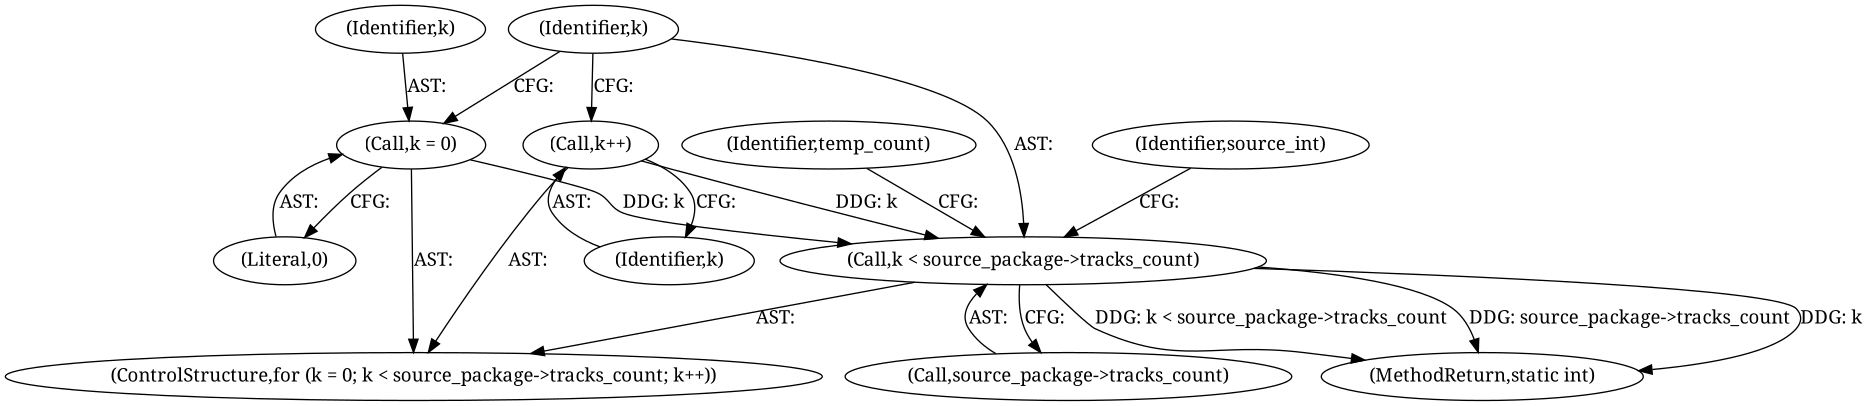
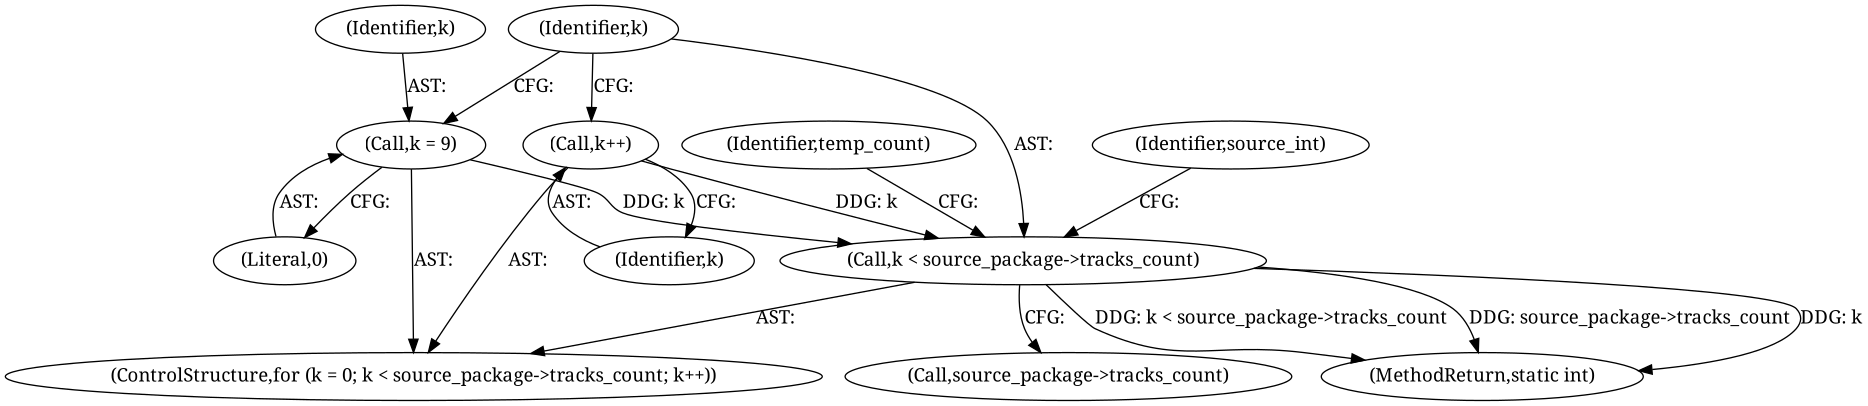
  digraph {
    fontname="Noto Serif"
    node [fontname="Noto Serif"]
    edge [fontname="Noto Serif"]
    n1 [label="(Call,k < source_package->tracks_count)"]
    n2 [label="(ControlStructure,for (k = 0; k < source_package->tracks_count; k++))"]
    n3 [label="(Call,source_package->tracks_count)"]
    n4 [label="(MethodReturn,static int)"]
    n5 [label="(Call,k++)"]
    n6 [label="(Identifier,k)"]
-   n7 [label="(Call,k = 0)"]
+   n7 [label="(Call,k = 9)"]
    n8 [label="(Literal,0)"]
    n9 [label="(Identifier,source_int)"]
    n10 [label="(Identifier,temp_count)"]
    n11 [label="(Identifier,k)"]
    n12 [label="(Identifier,k)"]
    n1 -> n2 [label="AST: "]
    n1 -> n3 [label="CFG: "]
    n1 -> n4 [label="DDG: source_package->tracks_count"]
    n1 -> n4 [label="DDG: k"]
    n1 -> n4 [label="DDG: k < source_package->tracks_count"]
-   n3 -> n1 [label="AST: "]
    n5 -> n1 [label="DDG: k"]
    n5 -> n2 [label="AST: "]
    n5 -> n6 [label="CFG: "]
    n6 -> n5 [label="AST: "]
    n7 -> n1 [label="DDG: k"]
    n7 -> n2 [label="AST: "]
    n7 -> n8 [label="CFG: "]
    n8 -> n7 [label="AST: "]
    n9 -> n1 [label="CFG: "]
    n10 -> n1 [label="CFG: "]
    n11 -> n7 [label="AST: "]
    n12 -> n1 [label="AST: "]
    n12 -> n5 [label="CFG: "]
    n12 -> n7 [label="CFG: "]
  }
